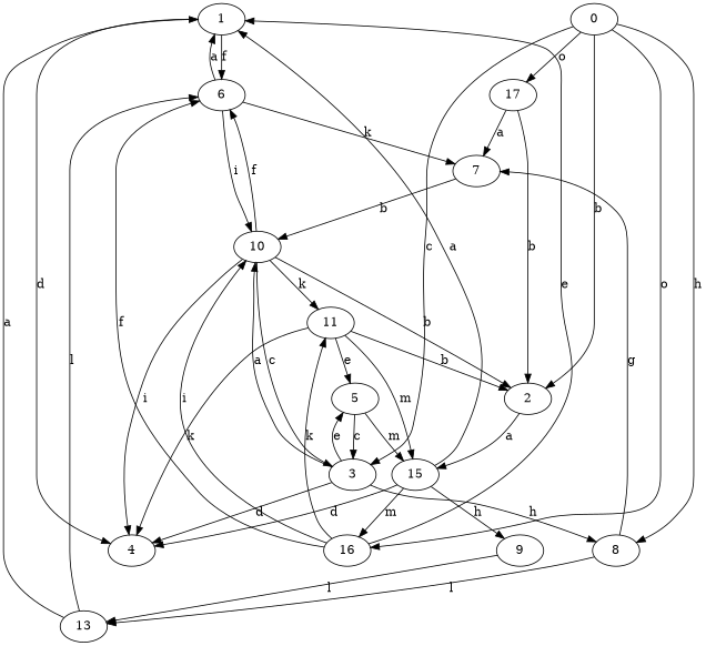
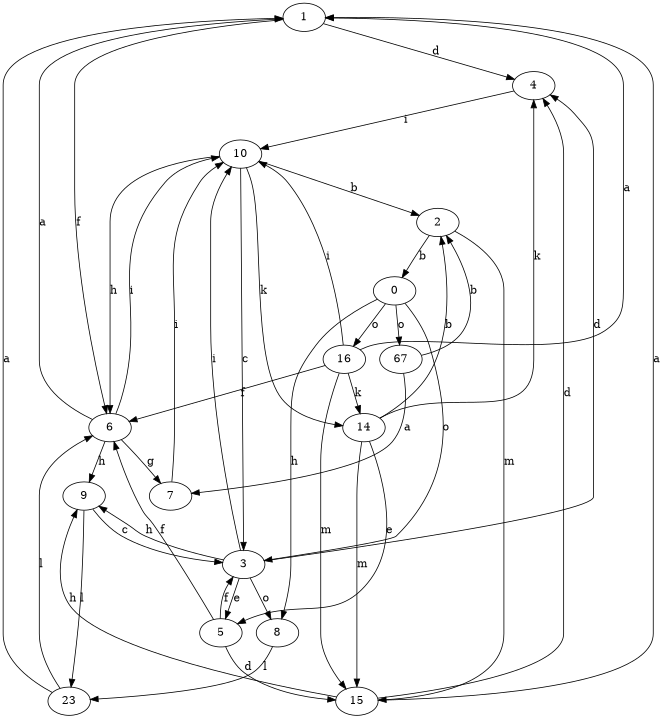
  strict digraph {
    1
    4
    6
    10
    9
    7
    0
    2
    3
    8
    16
-   17
+   17 [label=67]
    15
    5
-   13
-   11
+   13 [label=23]
+   11 [label=14]
    1 -> 4 [label=d]
    1 -> 6 [label=f]
-   10 -> 4 [label=i]
+   4 -> 10 [label=i]
    6 -> 1 [label=a]
    6 -> 10 [label=i]
-   6 -> 7 [label=k]
-   10 -> 6 [label=f]
+   6 -> 9 [label=h]
+   6 -> 7 [label=g]
+   10 -> 6 [label=h]
    10 -> 2 [label=b]
    10 -> 3 [label=c]
    10 -> 11 [label=k]
+   9 -> 3 [label=c]
    9 -> 13 [label=l]
-   7 -> 10 [label=b]
-   0 -> 2 [label=b]
-   0 -> 3 [label=c]
+   7 -> 10 [label=i]
+   2 -> 0 [label=b]
+   0 -> 3 [label=o]
    0 -> 8 [label=h]
    0 -> 16 [label=o]
    0 -> 17 [label=o]
-   2 -> 15 [label=a]
+   2 -> 15 [label=m]
    3 -> 4 [label=d]
-   3 -> 10 [label=a]
-   3 -> 8 [label=h]
+   3 -> 10 [label=i]
+   3 -> 9 [label=h]
+   3 -> 8 [label=o]
    3 -> 5 [label=e]
-   8 -> 7 [label=g]
    8 -> 13 [label=l]
-   16 -> 1 [label=e]
+   16 -> 1 [label=a]
    16 -> 6 [label=f]
    16 -> 10 [label=i]
-   15 -> 16 [label=m]
+   16 -> 15 [label=m]
    16 -> 11 [label=k]
    17 -> 7 [label=a]
    17 -> 2 [label=b]
    15 -> 1 [label=a]
    15 -> 4 [label=d]
    15 -> 9 [label=h]
-   5 -> 3 [label=c]
-   5 -> 15 [label=m]
+   5 -> 6 [label=f]
+   5 -> 3 [label=f]
+   5 -> 15 [label=d]
    13 -> 1 [label=a]
    13 -> 6 [label=l]
    11 -> 4 [label=k]
    11 -> 2 [label=b]
    11 -> 15 [label=m]
    11 -> 5 [label=e]
  }
